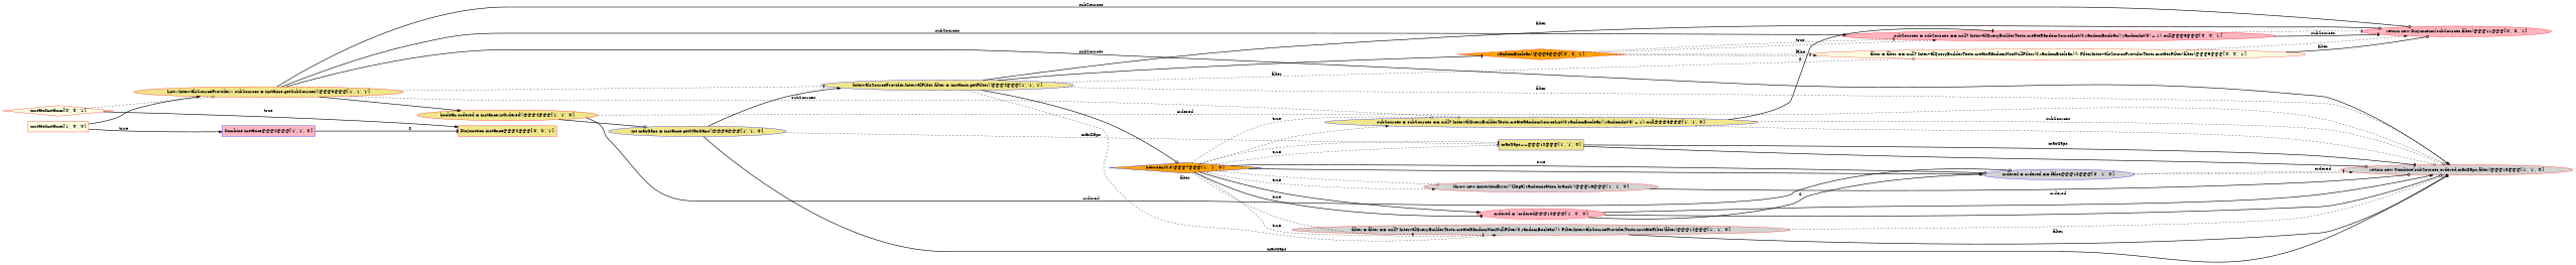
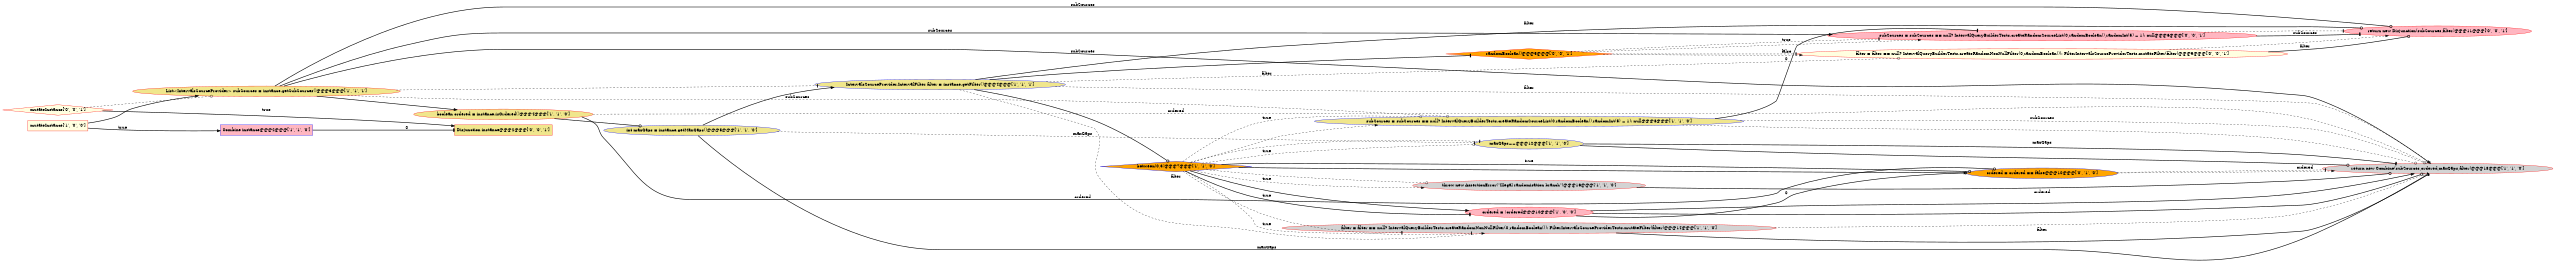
  digraph {
    rankdir=LR
    node [color=red fillcolor=khaki shape=ellipse style=filled]
    edge [arrowhead=odot style=bold]
    n1 [fillcolor=lightyellow label="filter = filter == null? IntervalQueryBuilderTests.createRandomNonNullFilter(0,randomBoolean()): FilterIntervalsSourceProviderTests.mutateFilter(filter)@@@9@@@['0', '0', '1']"]
    n2 [fillcolor=lightpink label="return new Disjunction(subSources,filter)@@@11@@@['0', '0', '1']"]
    n3 [fillcolor=lightyellow label="mutateInstance['1', '0', '0']" shape=box]
    n4 [label="List<IntervalsSourceProvider> subSources = instance.getSubSources()@@@3@@@['1', '1', '1']"]
    n5 [color=blue fillcolor=lightpink label="Combine instance@@@2@@@['1', '1', '0']" shape=box]
    n6 [color=blue label="subSources = subSources == null? IntervalQueryBuilderTests.createRandomSourceList(0,randomBoolean(),randomInt(5) + 1): null@@@8@@@['1', '1', '0']"]
    n7 [fillcolor=lightpink label="subSources = subSources == null? IntervalQueryBuilderTests.createRandomSourceList(0,randomBoolean(),randomInt(5) + 1): null@@@6@@@['0', '0', '1']"]
    n8 [fillcolor=lightgrey label="return new Combine(subSources,ordered,maxGaps,filter)@@@18@@@['1', '1', '0']"]
    n9 [label="boolean ordered = instance.isOrdered()@@@4@@@['1', '1', '0']"]
    n10 [color=blue label="IntervalsSourceProvider.IntervalFilter filter = instance.getFilter()@@@4@@@['1', '1', '1']"]
    n11 [label="Disjunction instance@@@2@@@['0', '0', '1']" shape=box]
    n12 [fillcolor=lightyellow label="mutateInstance['0', '0', '1']" shape=diamond]
-   n13 [color=blue fillcolor=lightgrey label="ordered = ordered == false@@@10@@@['0', '1', '0']"]
+   n13 [color=blue fillcolor=orange label="ordered = ordered == false@@@10@@@['0', '1', '0']"]
    n14 [color=blue label="int maxGaps = instance.getMaxGaps()@@@5@@@['1', '1', '0']"]
    n15 [color=blue fillcolor=orange label="between(0,3)@@@7@@@['1', '1', '0']" shape=diamond]
    n16 [fillcolor=lightgrey label="filter = filter == null? IntervalQueryBuilderTests.createRandomNonNullFilter(0,randomBoolean()): FilterIntervalsSourceProviderTests.mutateFilter(filter)@@@14@@@['1', '1', '0']"]
    n17 [fillcolor=orange label="randomBoolean()@@@5@@@['0', '0', '1']" shape=diamond]
    n18 [fillcolor=lightpink label="ordered = !ordered@@@10@@@['1', '0', '0']"]
-   n19 [color=blue label="maxGaps++@@@12@@@['1', '1', '0']" shape=box]
+   n19 [color=blue label="maxGaps++@@@12@@@['1', '1', '0']"]
    n20 [fillcolor=lightgrey label="throw new AssertionError(\"Illegal randomisation branch\")@@@16@@@['1', '1', '0']"]
    n1 -> n2 [arrowhead=normal style=dashed]
    n1 -> n2 [label=filter]
    n3 -> n4 [arrowhead=normal]
    n3 -> n5 [arrowhead=normal label=true]
    n4 -> n2 [label=subSources]
    n4 -> n6 [label=subSources style=dashed]
    n4 -> n7 [arrowhead=normal label=subSources]
    n4 -> n8 [arrowhead=normal label=subSources]
    n4 -> n9 [arrowhead=normal]
    n4 -> n10 [arrowhead=tee style=dashed]
    n5 -> n11 [arrowhead=tee label=0]
    n6 -> n7 [arrowhead=tee label=0]
    n6 -> n8 [label=subSources style=dashed]
    n6 -> n8 [style=dashed]
    n7 -> n2 [arrowhead=tee label=subSources]
    n7 -> n2 [arrowhead=tee style=dashed]
    n9 -> n8 [label=ordered style=dashed]
    n9 -> n13 [label=ordered]
    n9 -> n14
    n10 -> n1 [label=filter style=dashed]
    n10 -> n2 [label=filter]
    n10 -> n8 [label=filter style=dashed]
    n10 -> n15
    n10 -> n16 [arrowhead=normal label=filter style=dashed]
    n10 -> n17 [arrowhead=tee]
    n12 -> n4 [style=dashed]
    n12 -> n11 [arrowhead=normal label=true]
    n13 -> n8 [arrowhead=tee label=ordered style=dashed]
    n13 -> n8 [arrowhead=normal style=dashed]
    n14 -> n8 [arrowhead=tee label=maxGaps]
    n14 -> n10 [arrowhead=normal]
    n14 -> n19 [arrowhead=tee label=maxGaps style=dashed]
    n15 -> n6 [label=true style=dashed]
    n15 -> n6 [arrowhead=normal style=dashed]
    n15 -> n13 [label=true]
    n15 -> n13
    n15 -> n16 [arrowhead=tee label=true style=dashed]
    n15 -> n16 [arrowhead=tee style=dashed]
    n15 -> n18 [arrowhead=normal]
    n15 -> n18 [arrowhead=tee label=true]
    n15 -> n19 [label=true style=dashed]
    n15 -> n19 [arrowhead=tee style=dashed]
    n15 -> n20 [style=dashed]
    n15 -> n20 [arrowhead=normal label=true style=dashed]
    n16 -> n8 [label=filter]
    n16 -> n8 [style=dashed]
    n17 -> n1 [arrowhead=tee label=false style=dashed]
    n17 -> n1 [arrowhead=normal style=dashed]
    n17 -> n7 [arrowhead=tee label=true style=dashed]
    n17 -> n7 [arrowhead=normal style=dashed]
    n18 -> n8
    n18 -> n8 [arrowhead=normal label=ordered]
    n18 -> n13 [arrowhead=normal label=0]
    n19 -> n8
    n19 -> n8 [arrowhead=tee label=maxGaps]
    n20 -> n8
  }
